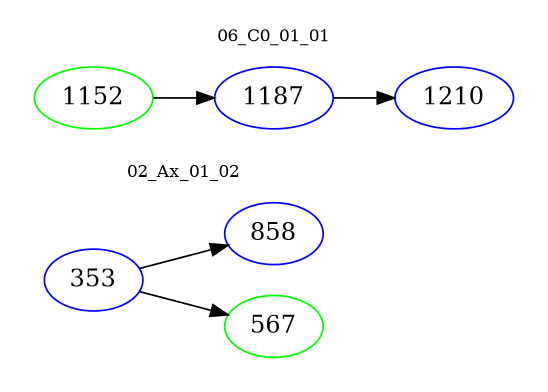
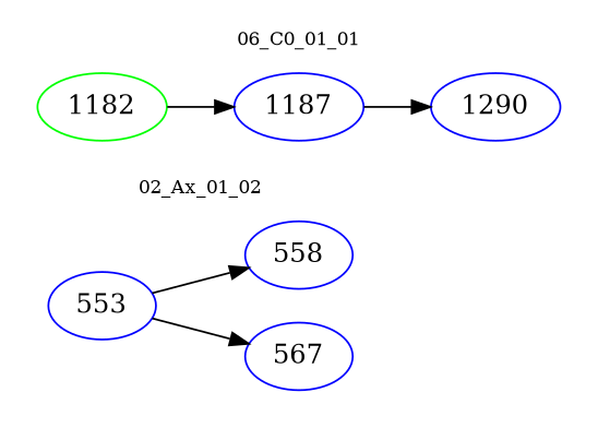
  digraph {
    rankdir=LR
    node [color=blue]
    edge [color=black]
-   n1 [color=green label=567]
-   n2 [label=353]
-   n3 [label=858]
-   n4 [color=green label=1152]
+   n1 [label=567]
+   n2 [label=553]
+   n3 [label=558]
+   n4 [color=green label=1182]
    n5 [label=1187]
-   n6 [label=1210]
+   n6 [label=1290]
    subgraph cluster_1 {
      color=white
      fontsize=10
      label="02_Ax_01_02"
      n1
      n2
      n3
    }
    subgraph cluster_2 {
      color=white
      fontsize=10
      label="06_C0_01_01"
      n4
      n5
      n6
    }
    n2 -> n1
    n2 -> n3
    n4 -> n5
    n5 -> n6
  }
